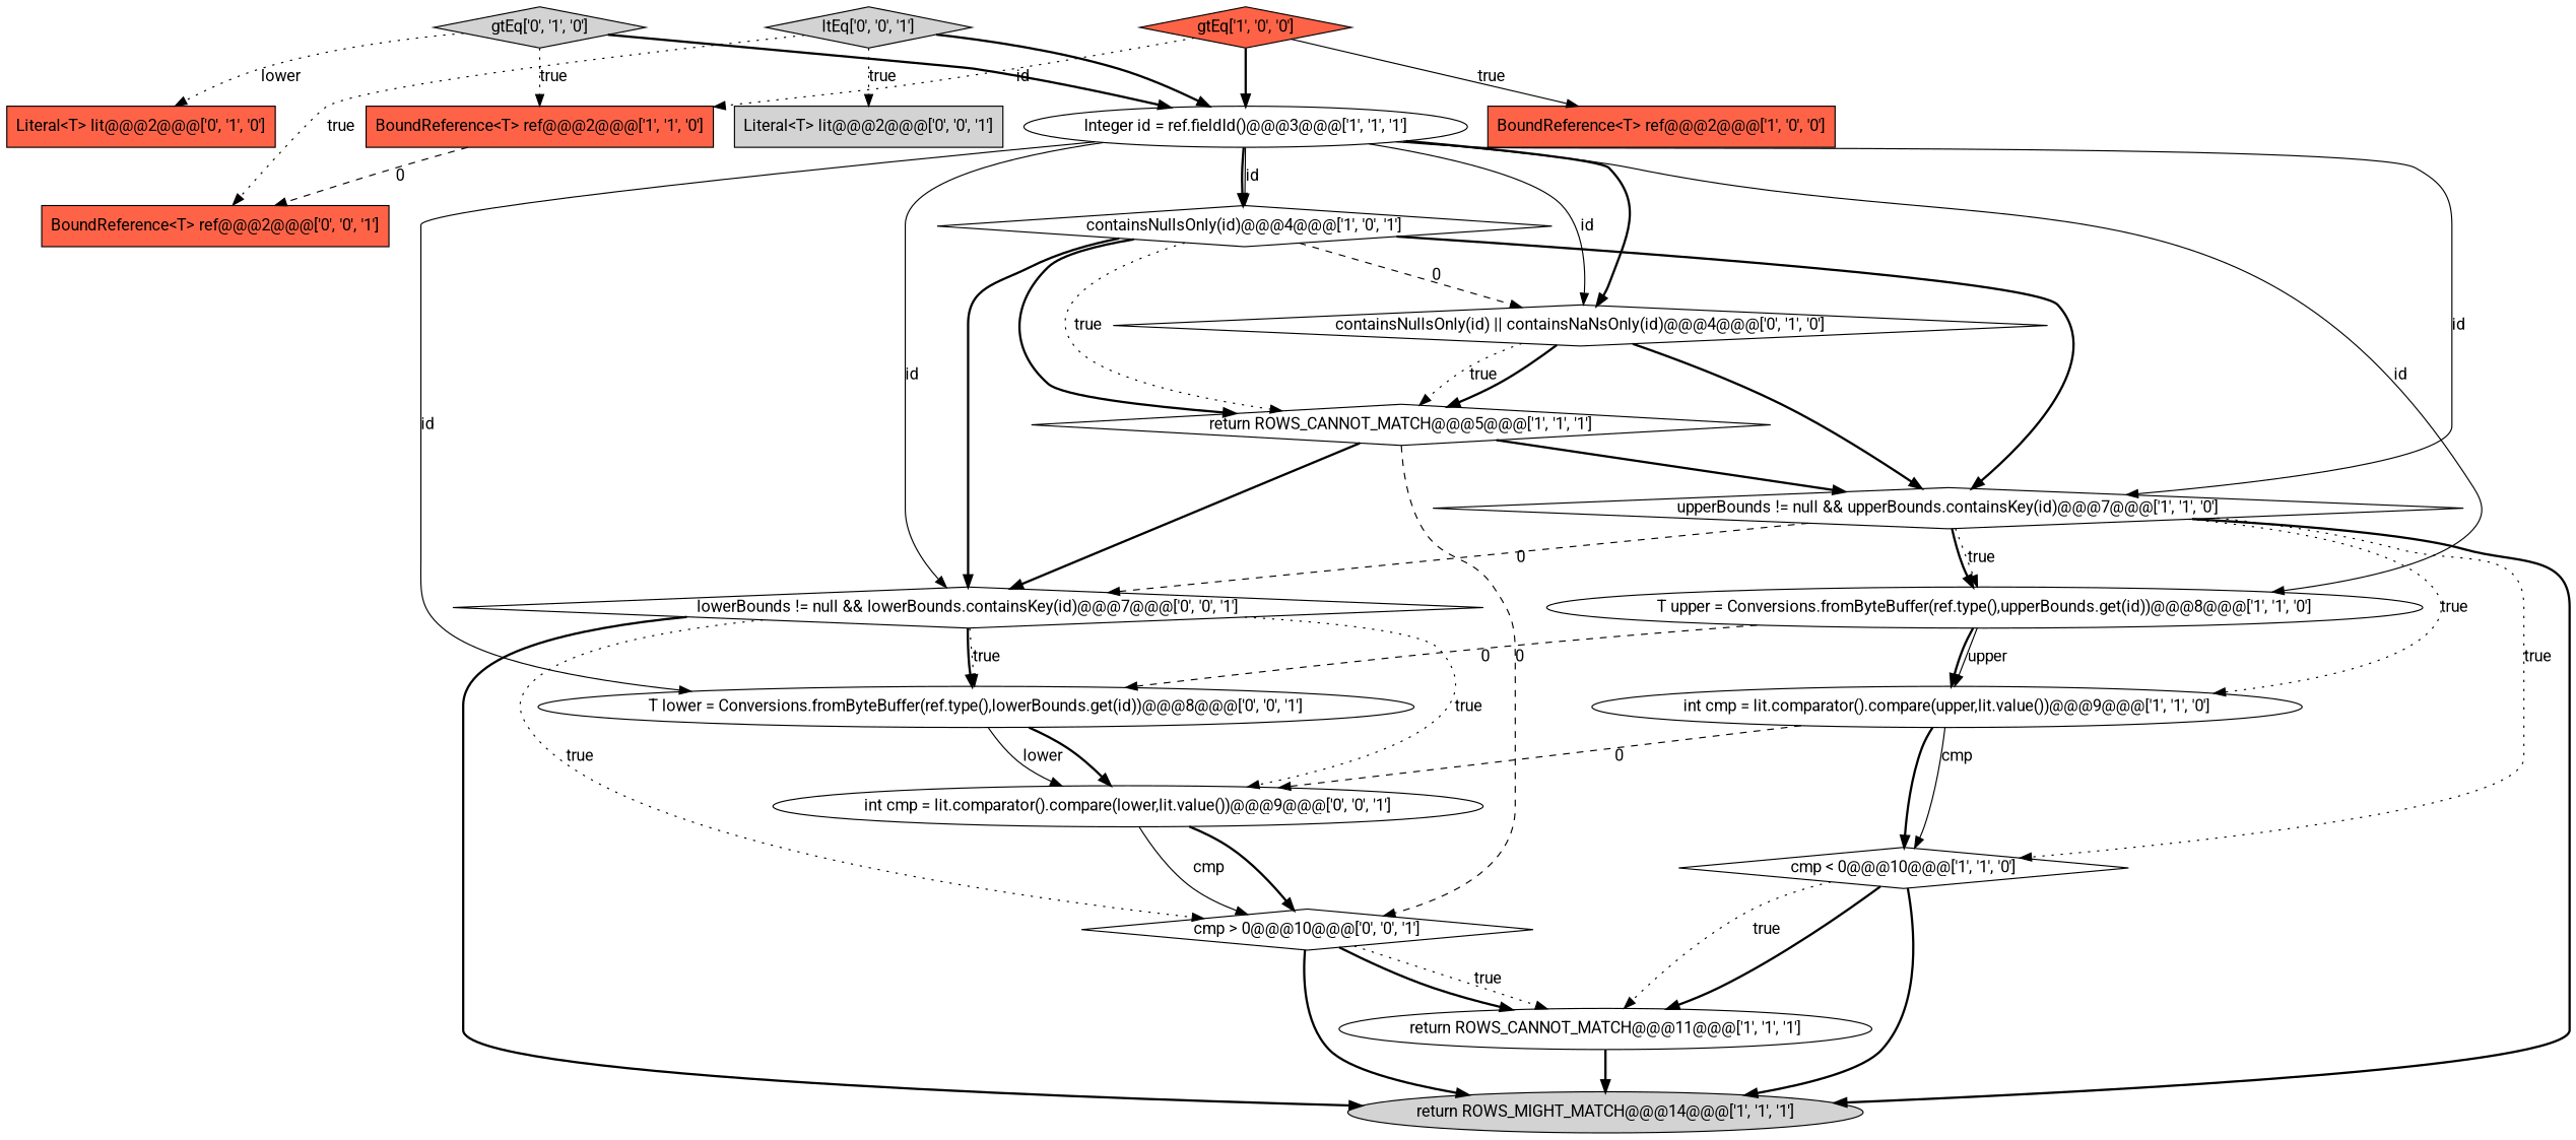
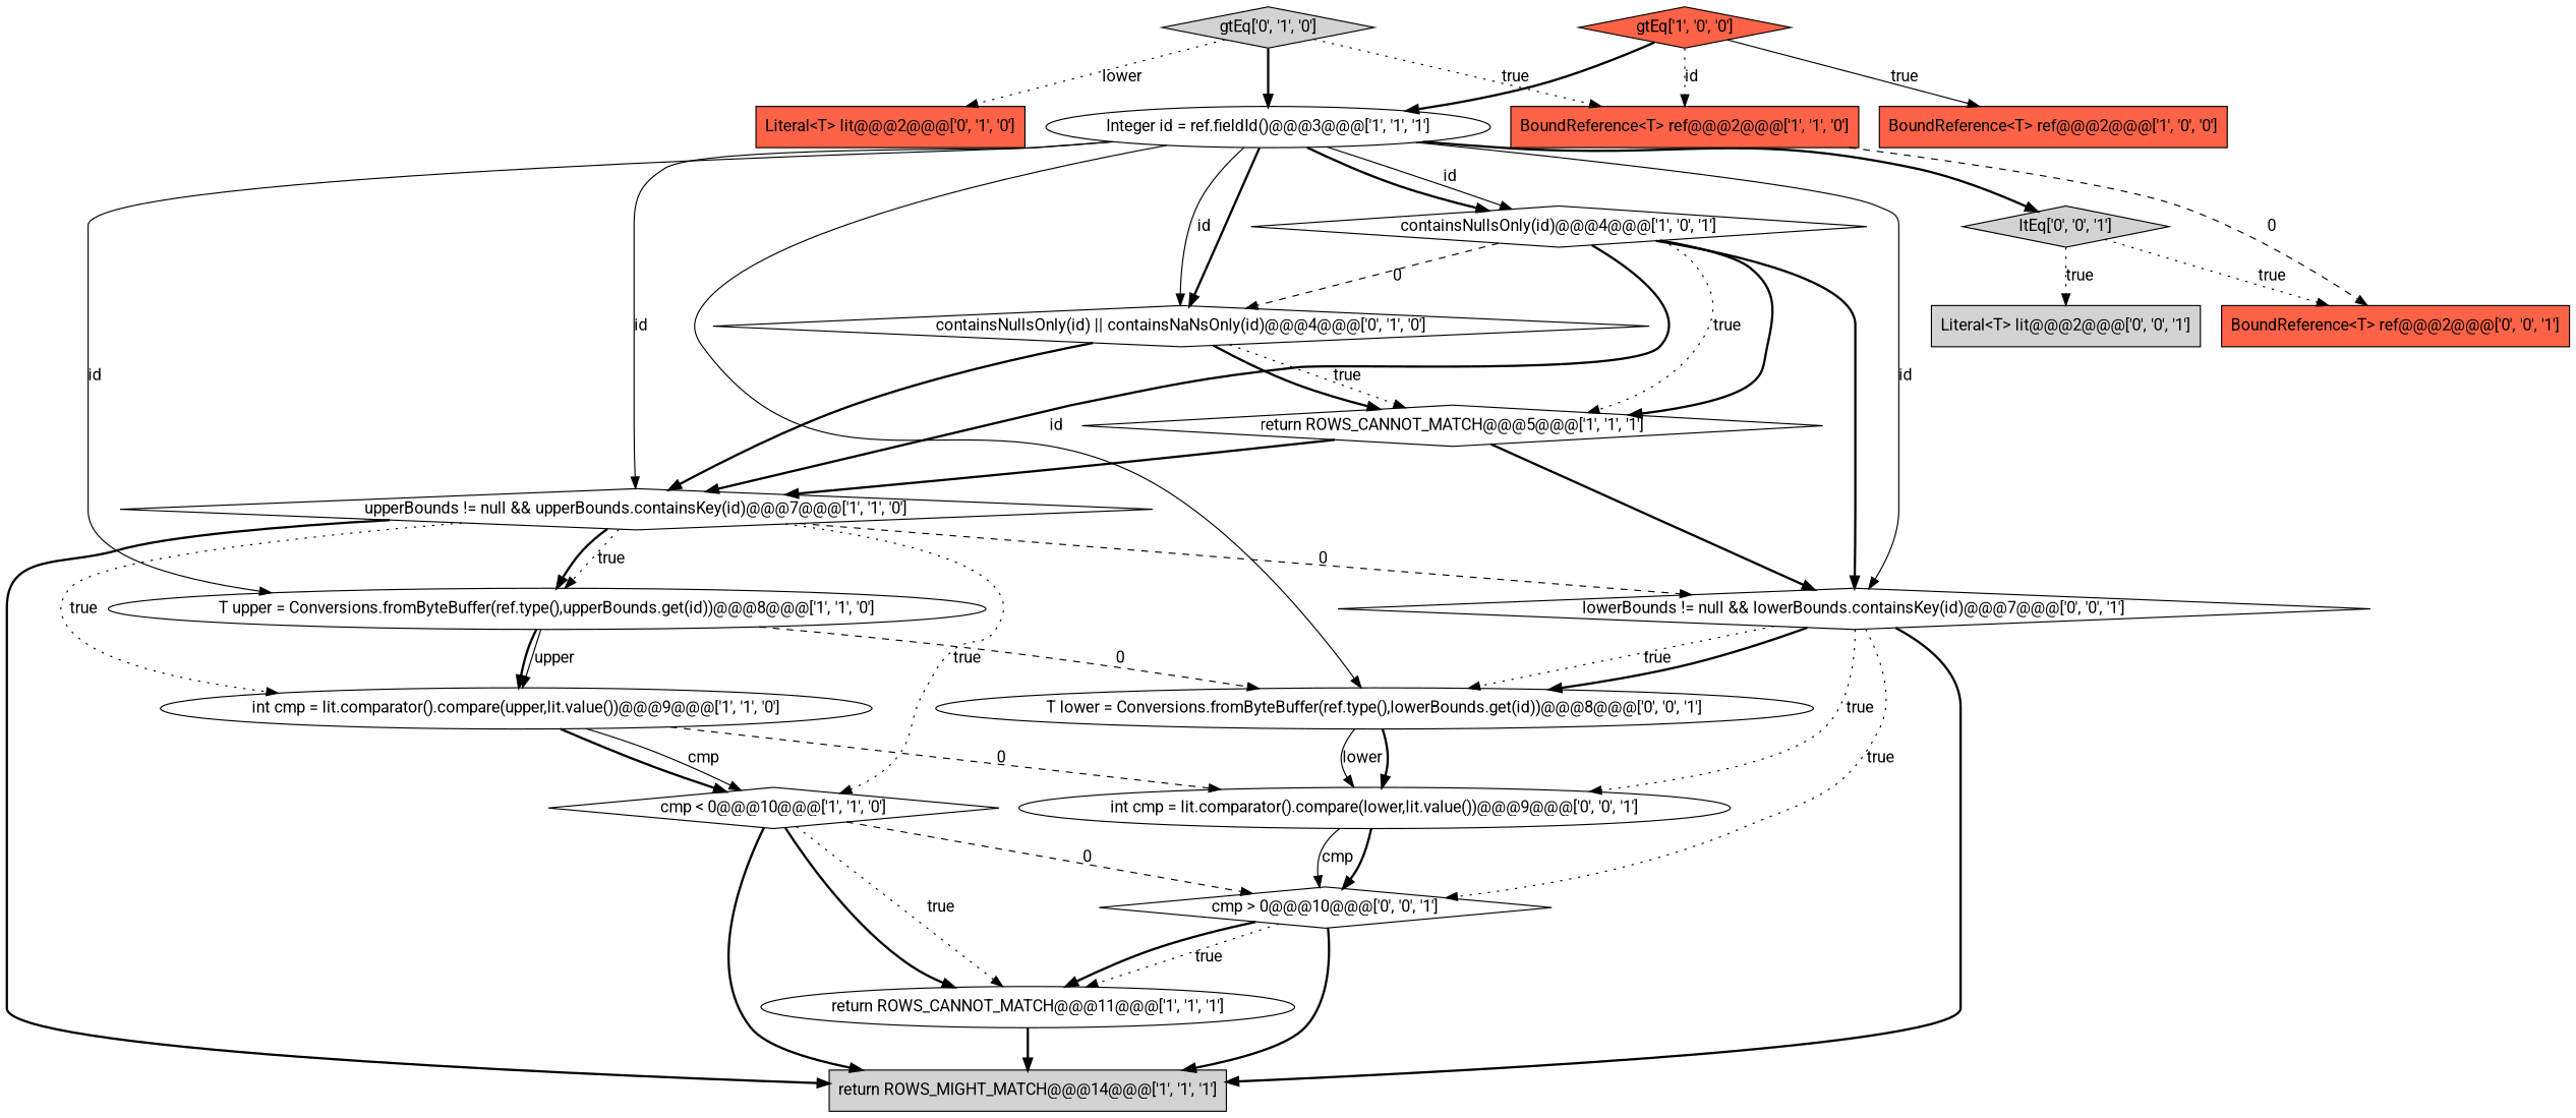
  digraph {
    fontname=Roboto
    node [fillcolor=white fontname=Roboto shape=diamond style=filled]
    edge [fontname=Roboto style=bold]
    n1 [label="return ROWS_CANNOT_MATCH@@@11@@@['1', '1', '1']" shape=ellipse]
-   n2 [fillcolor=lightgray label="return ROWS_MIGHT_MATCH@@@14@@@['1', '1', '1']" shape=ellipse]
+   n2 [fillcolor=lightgray label="return ROWS_MIGHT_MATCH@@@14@@@['1', '1', '1']" shape=box]
    n3 [label="T lower = Conversions.fromByteBuffer(ref.type(),lowerBounds.get(id))@@@8@@@['0', '0', '1']" shape=ellipse]
    n4 [label="int cmp = lit.comparator().compare(lower,lit.value())@@@9@@@['0', '0', '1']" shape=ellipse]
    n5 [label="cmp > 0@@@10@@@['0', '0', '1']"]
    n6 [fillcolor=tomato label="Literal<T> lit@@@2@@@['0', '1', '0']" shape=box]
    n7 [label="return ROWS_CANNOT_MATCH@@@5@@@['1', '1', '1']"]
    n8 [label="upperBounds != null && upperBounds.containsKey(id)@@@7@@@['1', '1', '0']"]
    n9 [label="lowerBounds != null && lowerBounds.containsKey(id)@@@7@@@['0', '0', '1']"]
    n10 [label="cmp < 0@@@10@@@['1', '1', '0']"]
    n11 [label="T upper = Conversions.fromByteBuffer(ref.type(),upperBounds.get(id))@@@8@@@['1', '1', '0']" shape=ellipse]
    n12 [label="int cmp = lit.comparator().compare(upper,lit.value())@@@9@@@['1', '1', '0']" shape=ellipse]
    n13 [fillcolor=tomato label="BoundReference<T> ref@@@2@@@['1', '0', '0']" shape=box]
    n14 [label="Integer id = ref.fieldId()@@@3@@@['1', '1', '1']" shape=ellipse]
    n15 [label="containsNullsOnly(id) || containsNaNsOnly(id)@@@4@@@['0', '1', '0']"]
    n16 [label="containsNullsOnly(id)@@@4@@@['1', '0', '1']"]
    n17 [fillcolor=lightgray label="gtEq['0', '1', '0']"]
    n18 [fillcolor=tomato label="BoundReference<T> ref@@@2@@@['1', '1', '0']" shape=box]
    n19 [fillcolor=tomato label="BoundReference<T> ref@@@2@@@['0', '0', '1']" shape=box]
    n20 [fillcolor=lightgray label="ltEq['0', '0', '1']"]
    n21 [fillcolor=lightgray label="Literal<T> lit@@@2@@@['0', '0', '1']" shape=box]
    n22 [fillcolor=tomato label="gtEq['1', '0', '0']"]
    n1 -> n2
    n3 -> n4
    n3 -> n4 [label=lower style=solid]
    n4 -> n5
    n4 -> n5 [label=cmp style=solid]
    n5 -> n1 [label=true style=dotted]
    n5 -> n1
    n5 -> n2
    n7 -> n8
    n7 -> n9
    n8 -> n2
    n8 -> n9 [label=0 style=dashed]
    n8 -> n10 [label=true style=dotted]
    n8 -> n11 [label=true style=dotted]
    n8 -> n11
    n8 -> n12 [label=true style=dotted]
    n9 -> n2
    n9 -> n3 [label=true style=dotted]
    n9 -> n3
    n9 -> n4 [label=true style=dotted]
    n9 -> n5 [label=true style=dotted]
    n10 -> n1
    n10 -> n1 [label=true style=dotted]
    n10 -> n2
-   n7 -> n5 [label=0 style=dashed]
+   n10 -> n5 [label=0 style=dashed]
    n11 -> n3 [label=0 style=dashed]
    n11 -> n12 [label=upper style=solid]
    n11 -> n12
    n12 -> n4 [label=0 style=dashed]
    n12 -> n10
    n12 -> n10 [label=cmp style=solid]
    n14 -> n3 [label=id style=solid]
    n14 -> n8 [label=id style=solid]
    n14 -> n9 [label=id style=solid]
    n14 -> n11 [label=id style=solid]
    n14 -> n15
    n14 -> n15 [label=id style=solid]
    n14 -> n16
    n14 -> n16 [label=id style=solid]
    n15 -> n7 [label=true style=dotted]
    n15 -> n7
    n15 -> n8
    n16 -> n7
    n16 -> n7 [label=true style=dotted]
    n16 -> n8
    n16 -> n9
    n16 -> n15 [label=0 style=dashed]
    n17 -> n6 [label=lower style=dotted]
    n17 -> n14
    n17 -> n18 [label=true style=dotted]
    n18 -> n19 [label=0 style=dashed]
-   n20 -> n14
+   n14 -> n20
    n20 -> n19 [label=true style=dotted]
    n20 -> n21 [label=true style=dotted]
    n22 -> n13 [label=true style=solid]
    n22 -> n14
    n22 -> n18 [label=id style=dotted]
  }
